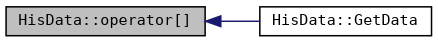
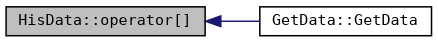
  digraph {
    rankdir=LR
    fontname="DejaVu Sans Mono"
    node [color=black fontname="DejaVu Sans Mono" fontsize=10 shape=record style=filled]
    n1 [fillcolor=grey75 fontcolor=black height=0.2 label="HisData::operator[]" width=0.4]
-   n2 [fillcolor=white height=0.2 label="HisData::GetData" width=0.4]
+   n2 [fillcolor=white height=0.2 label="GetData::GetData" width=0.4]
    n1 -> n2 [color=midnightblue dir=back fontname="DejaVu Sans Mono" fontsize=10 labelfontname=Helvetica labelfontsize=10 style=solid]
  }
